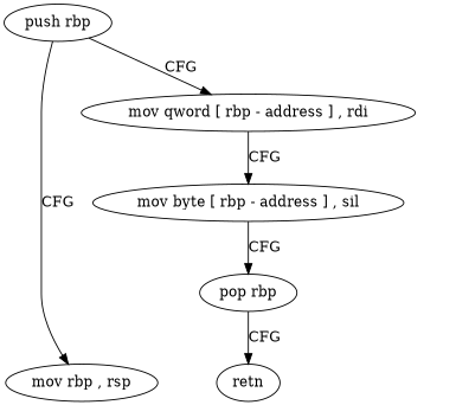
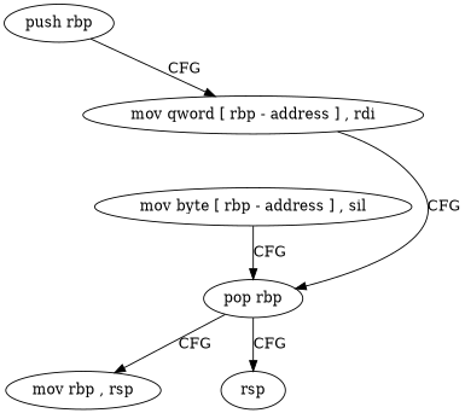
  digraph {
    n1 [label="push rbp"]
    n2 [label="mov rbp , rsp"]
    n3 [label="mov qword [ rbp - address ] , rdi"]
    n4 [label="mov byte [ rbp - address ] , sil"]
    n5 [label="pop rbp"]
-   n6 [label=retn]
-   n1 -> n2 [label=CFG]
+   n6 [label=rsp]
+   n5 -> n2 [label=CFG]
    n1 -> n3 [label=CFG]
-   n3 -> n4 [label=CFG]
+   n3 -> n5 [label=CFG]
    n4 -> n5 [label=CFG]
    n5 -> n6 [label=CFG]
  }
